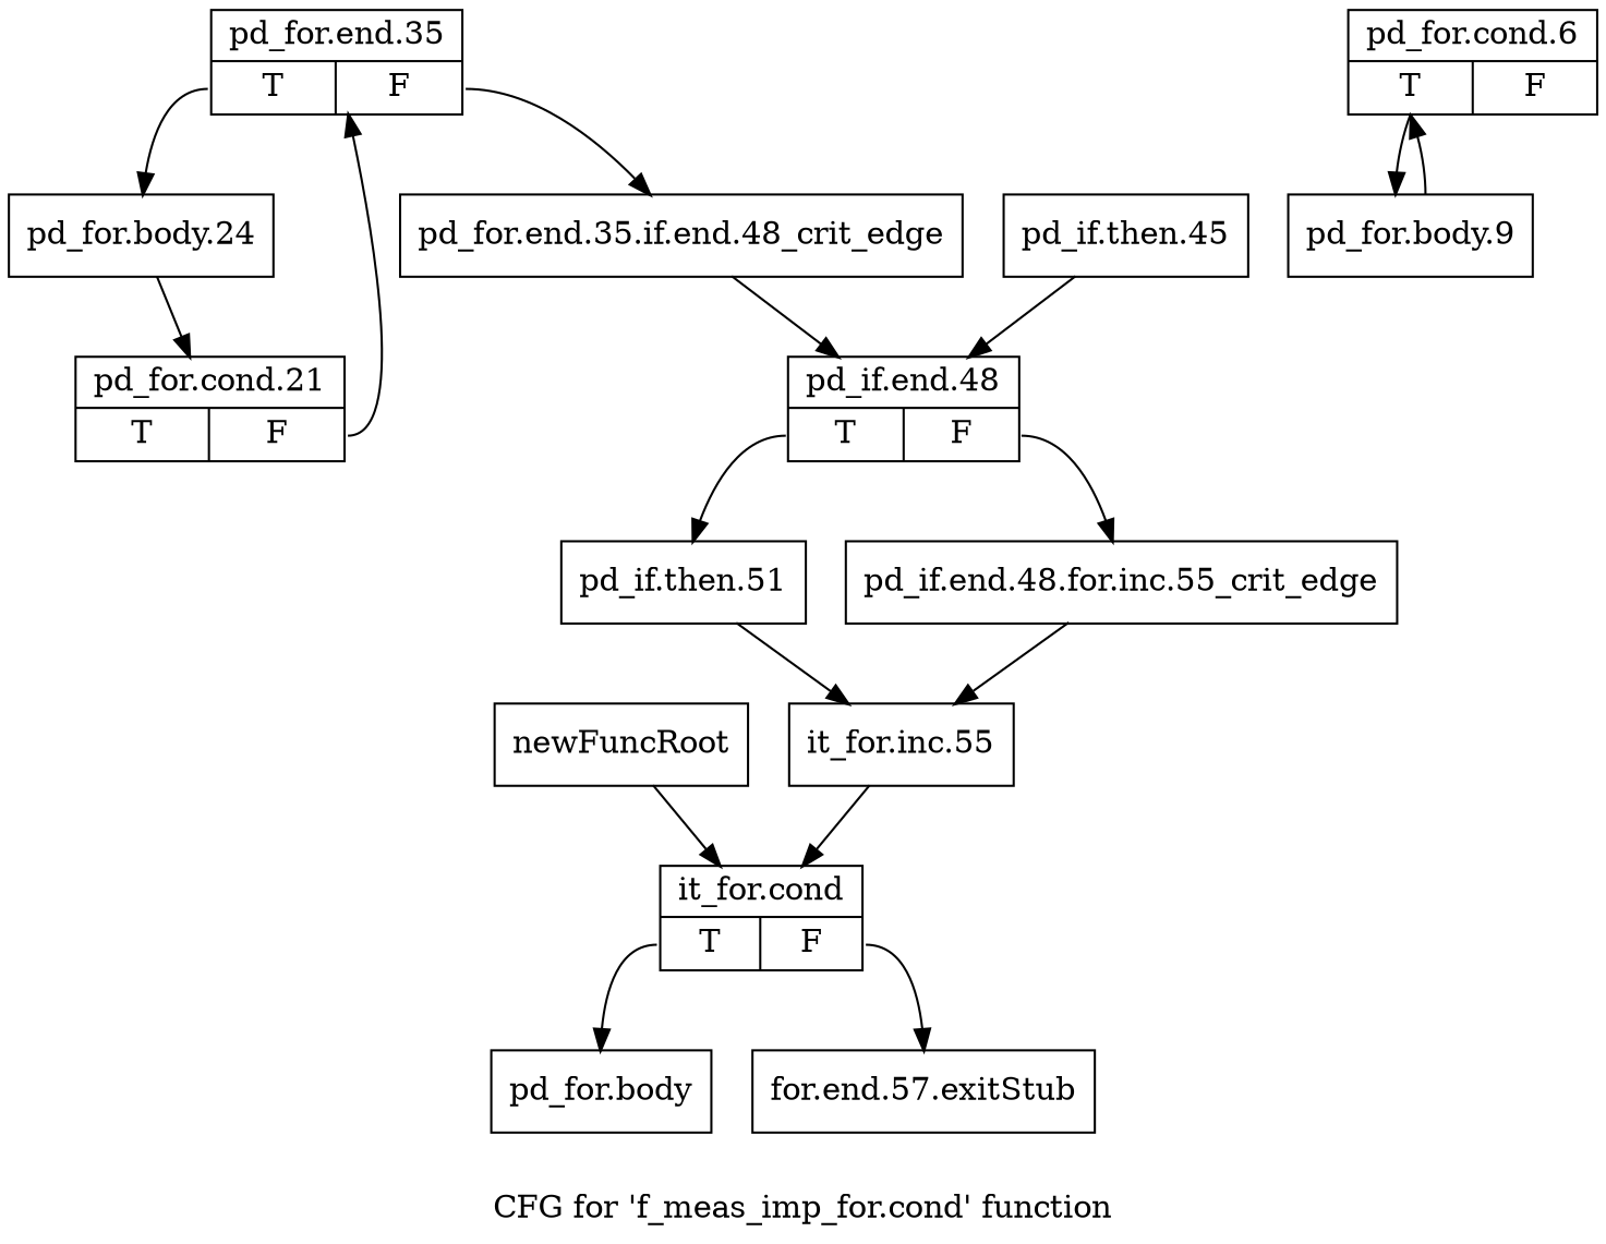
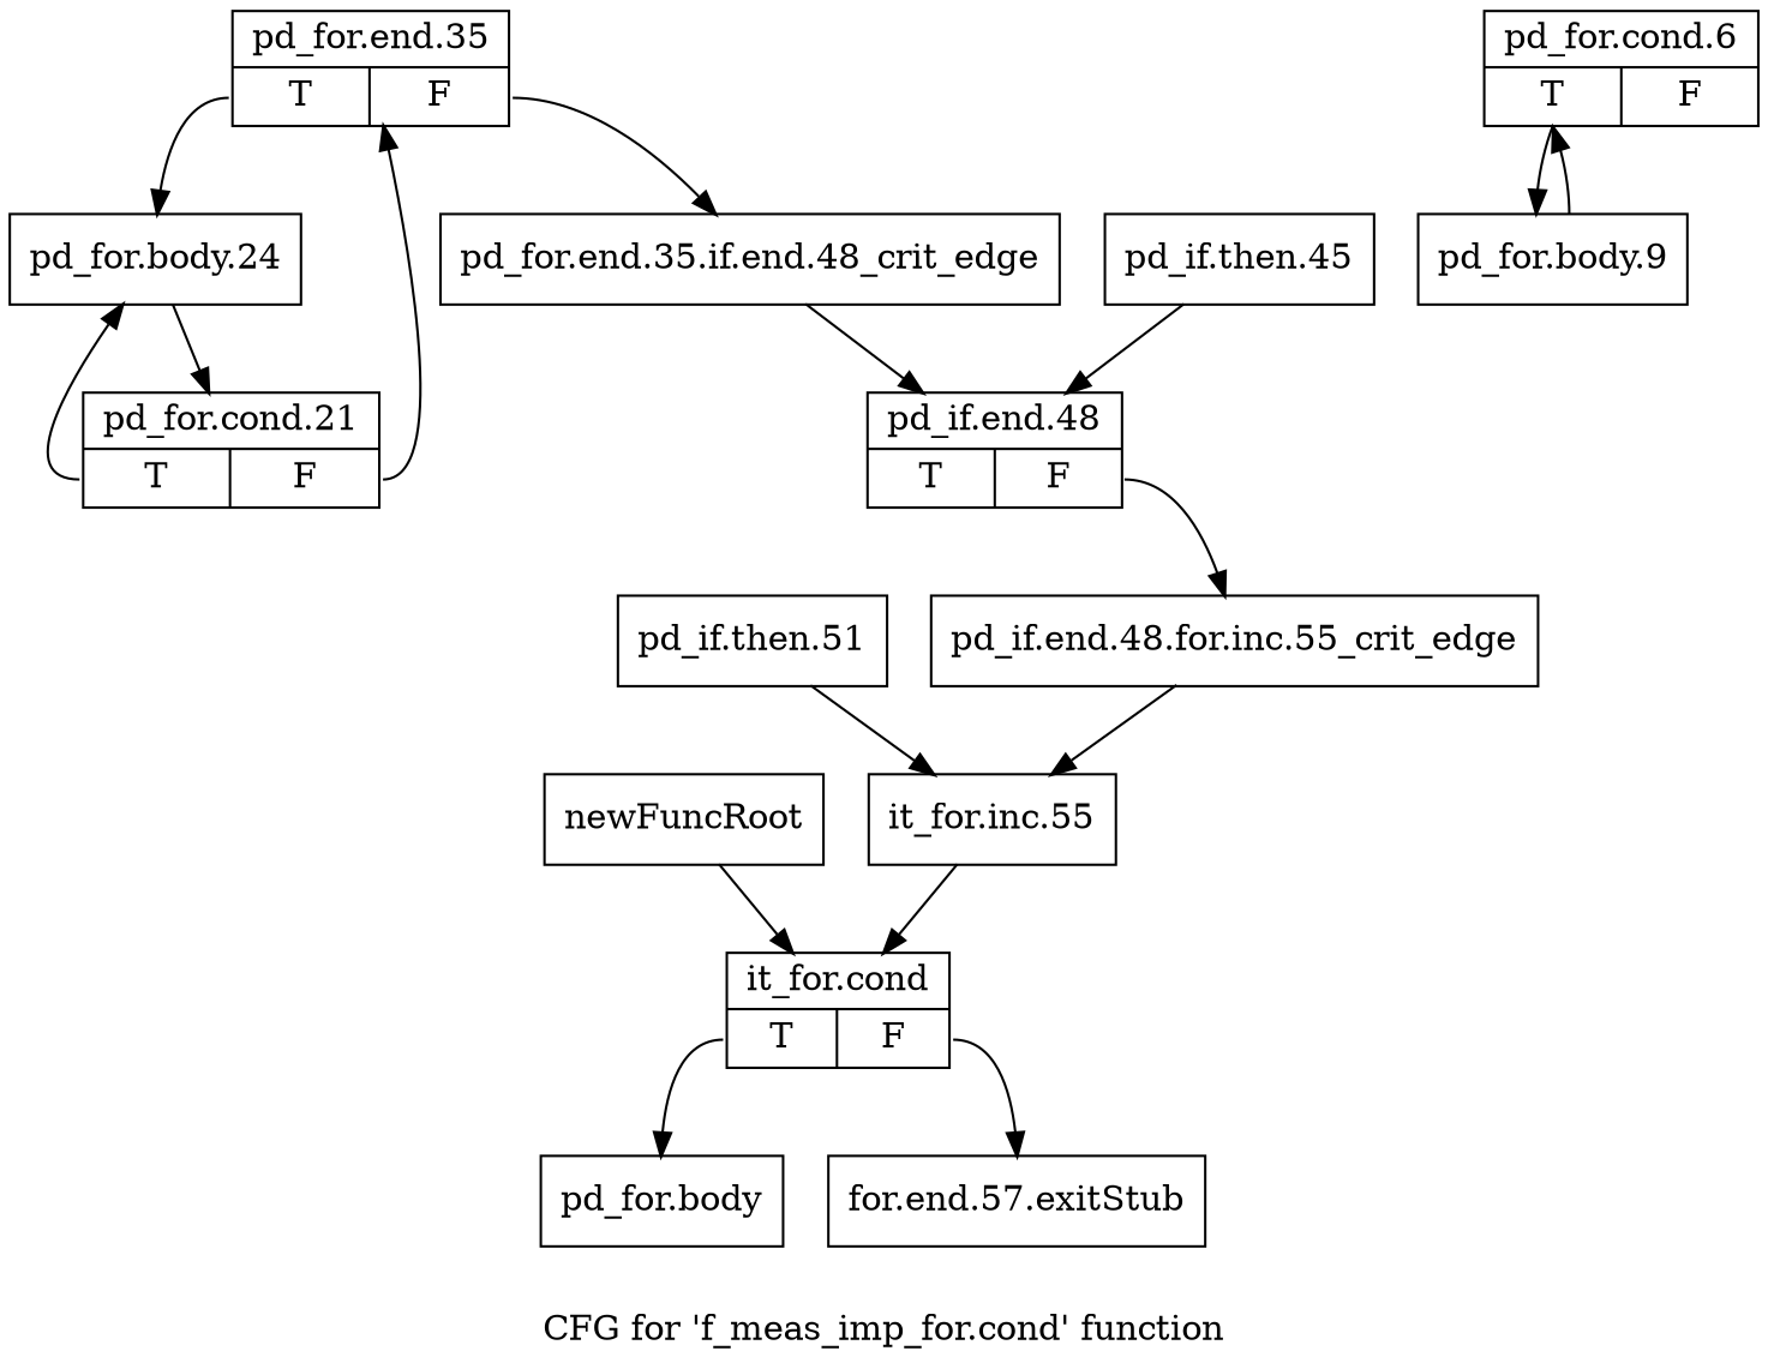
  digraph {
    label="CFG for 'f_meas_imp_for.cond' function"
    node [shape=record]
    n1 [label="{newFuncRoot}"]
    n2 [label="{it_for.cond|{<s0>T|<s1>F}}"]
    n3 [label="{for.end.57.exitStub}"]
    n4 [label="{pd_for.body}"]
    n5 [label="{pd_for.cond.6|{<s0>T|<s1>F}}"]
    n6 [label="{pd_for.body.9}"]
    n7 [label="{pd_for.cond.21|{<s0>T|<s1>F}}"]
    n8 [label="{pd_for.body.24}"]
    n9 [label="{pd_for.end.35|{<s0>T|<s1>F}}"]
    n10 [label="{pd_for.end.35.if.end.48_crit_edge}"]
    n11 [label="{pd_if.then.45}"]
    n12 [label="{pd_if.end.48|{<s0>T|<s1>F}}"]
    n13 [label="{pd_if.then.51}"]
    n14 [label="{pd_if.end.48.for.inc.55_crit_edge}"]
    n15 [label="{it_for.inc.55}"]
    n1 -> n2
    n2 -> n3 [tailport=s1]
    n2 -> n4 [tailport=s0]
    n5 -> n6 [tailport=s0]
    n6 -> n5
+   n7 -> n8 [tailport=s0]
    n7 -> n9 [tailport=s1]
    n8 -> n7
    n9 -> n8 [tailport=s0]
    n9 -> n10 [tailport=s1]
    n10 -> n12
    n11 -> n12
-   n12 -> n13 [tailport=s0]
    n12 -> n14 [tailport=s1]
    n13 -> n15
    n14 -> n15
    n15 -> n2
  }
